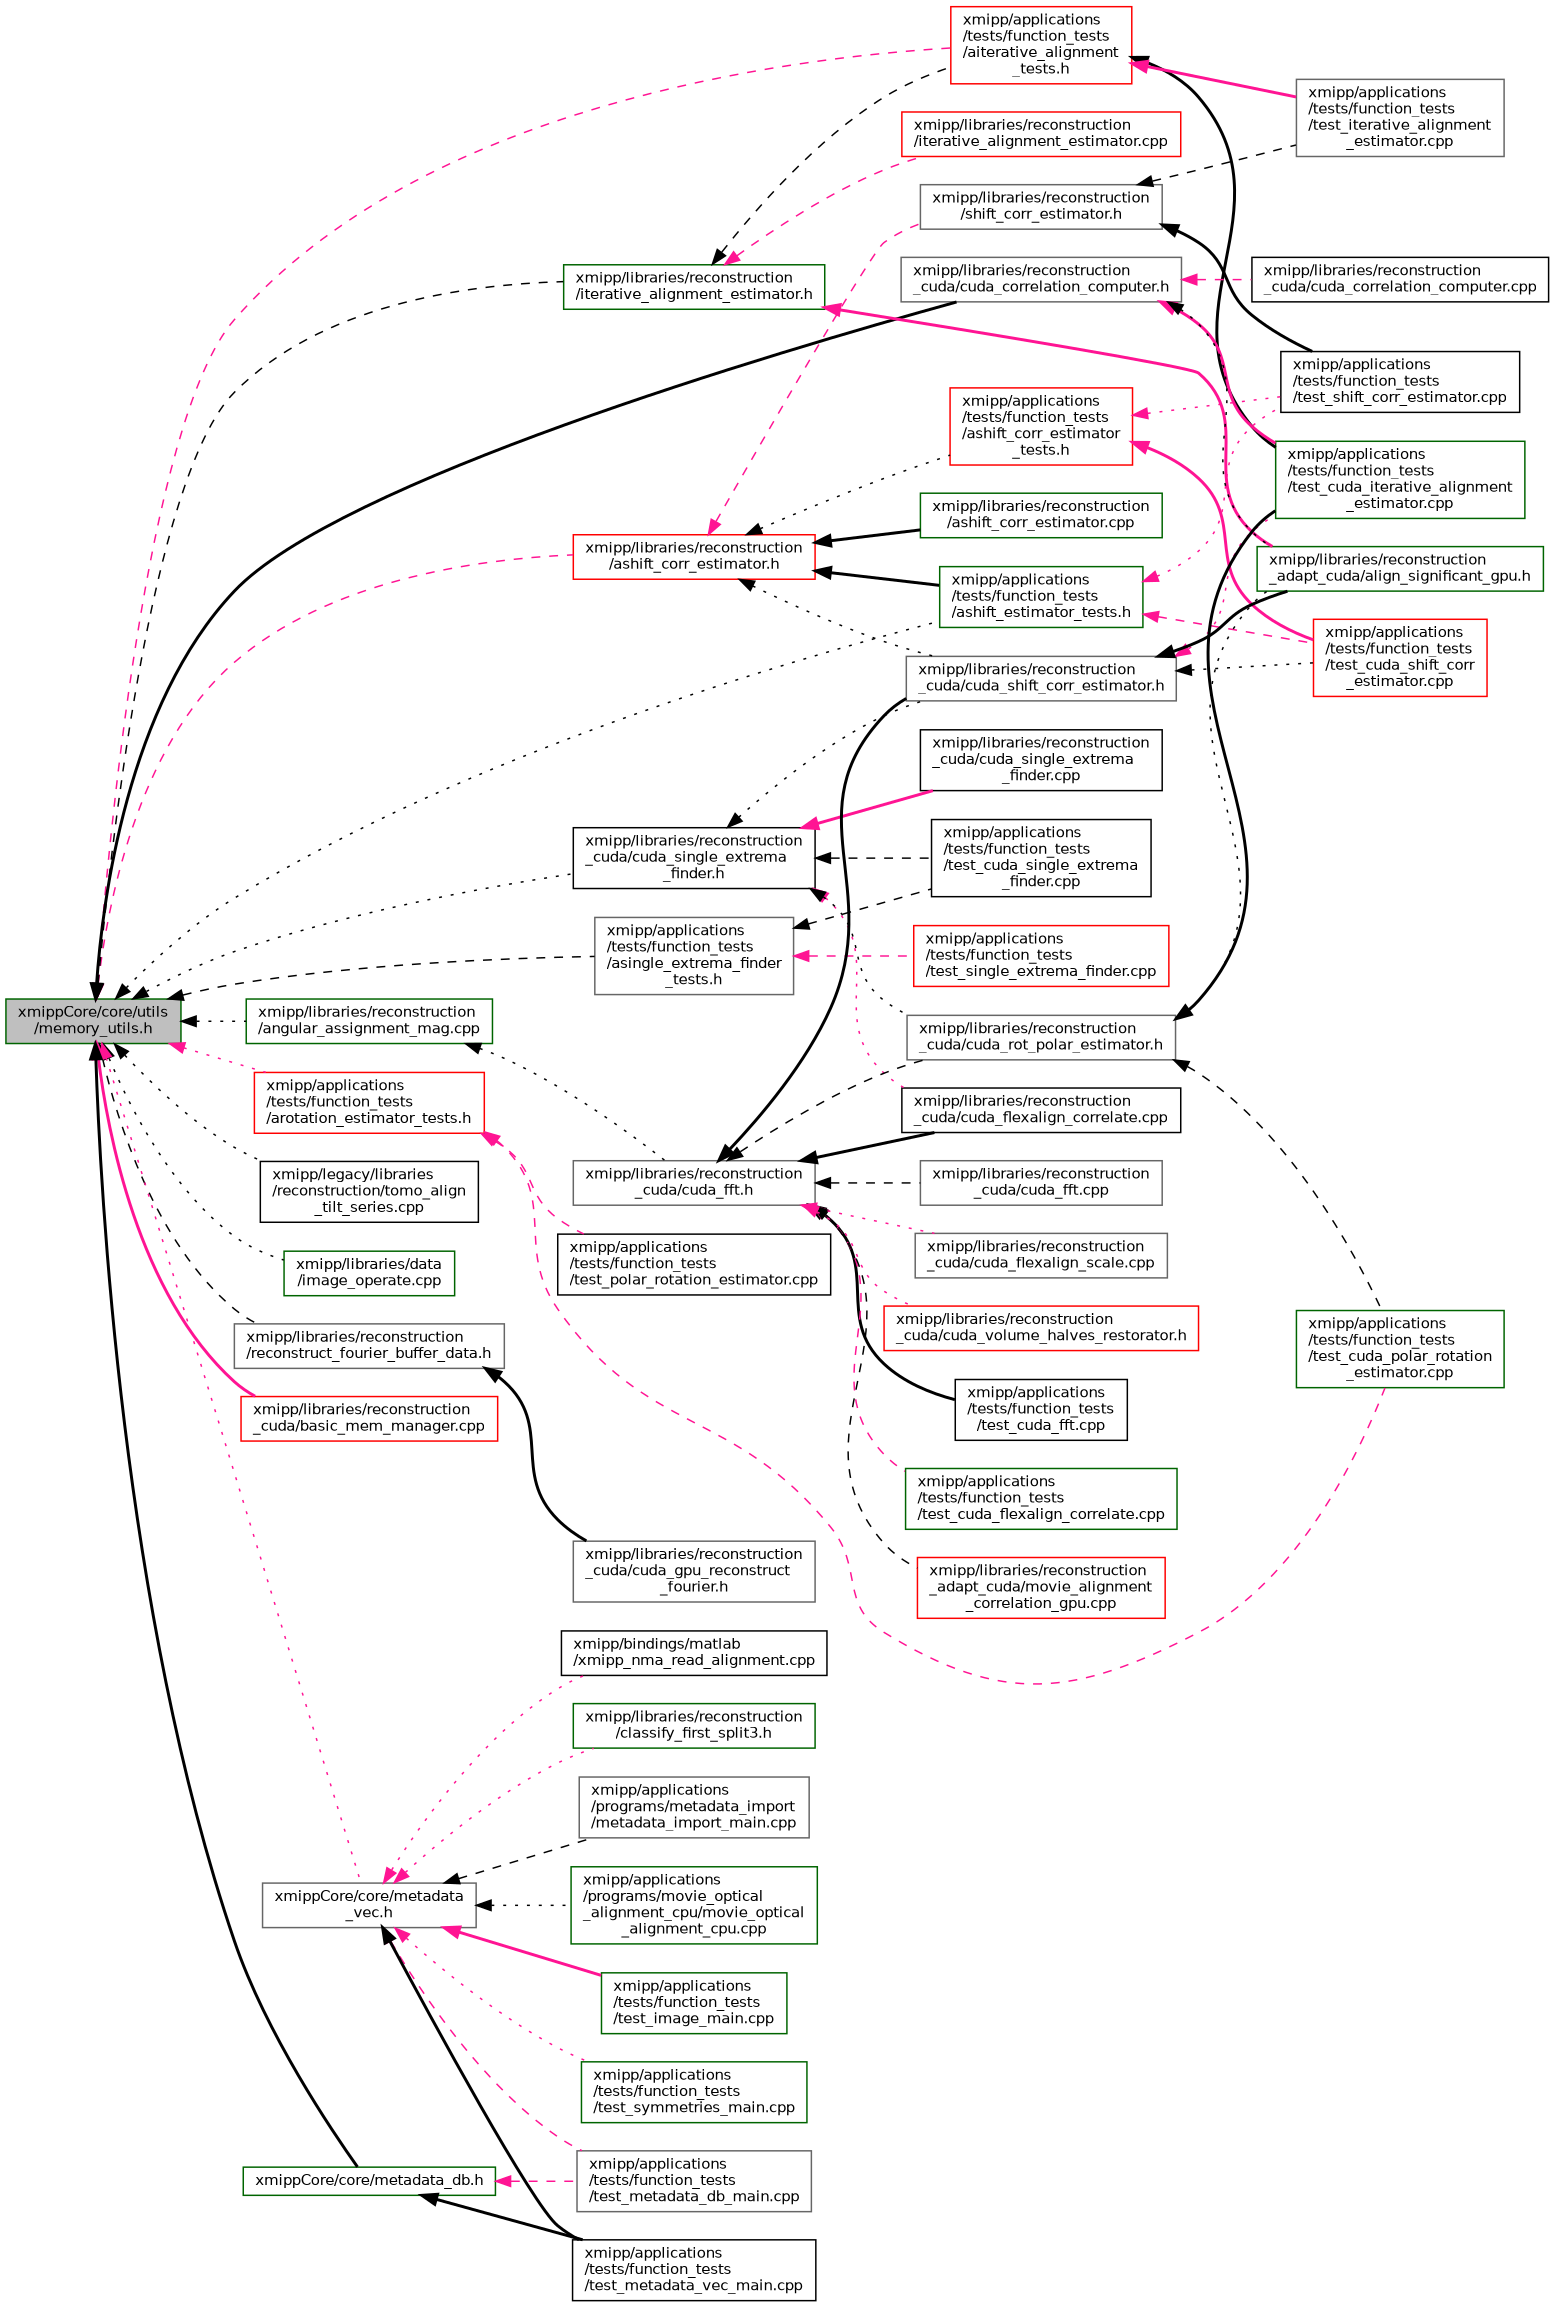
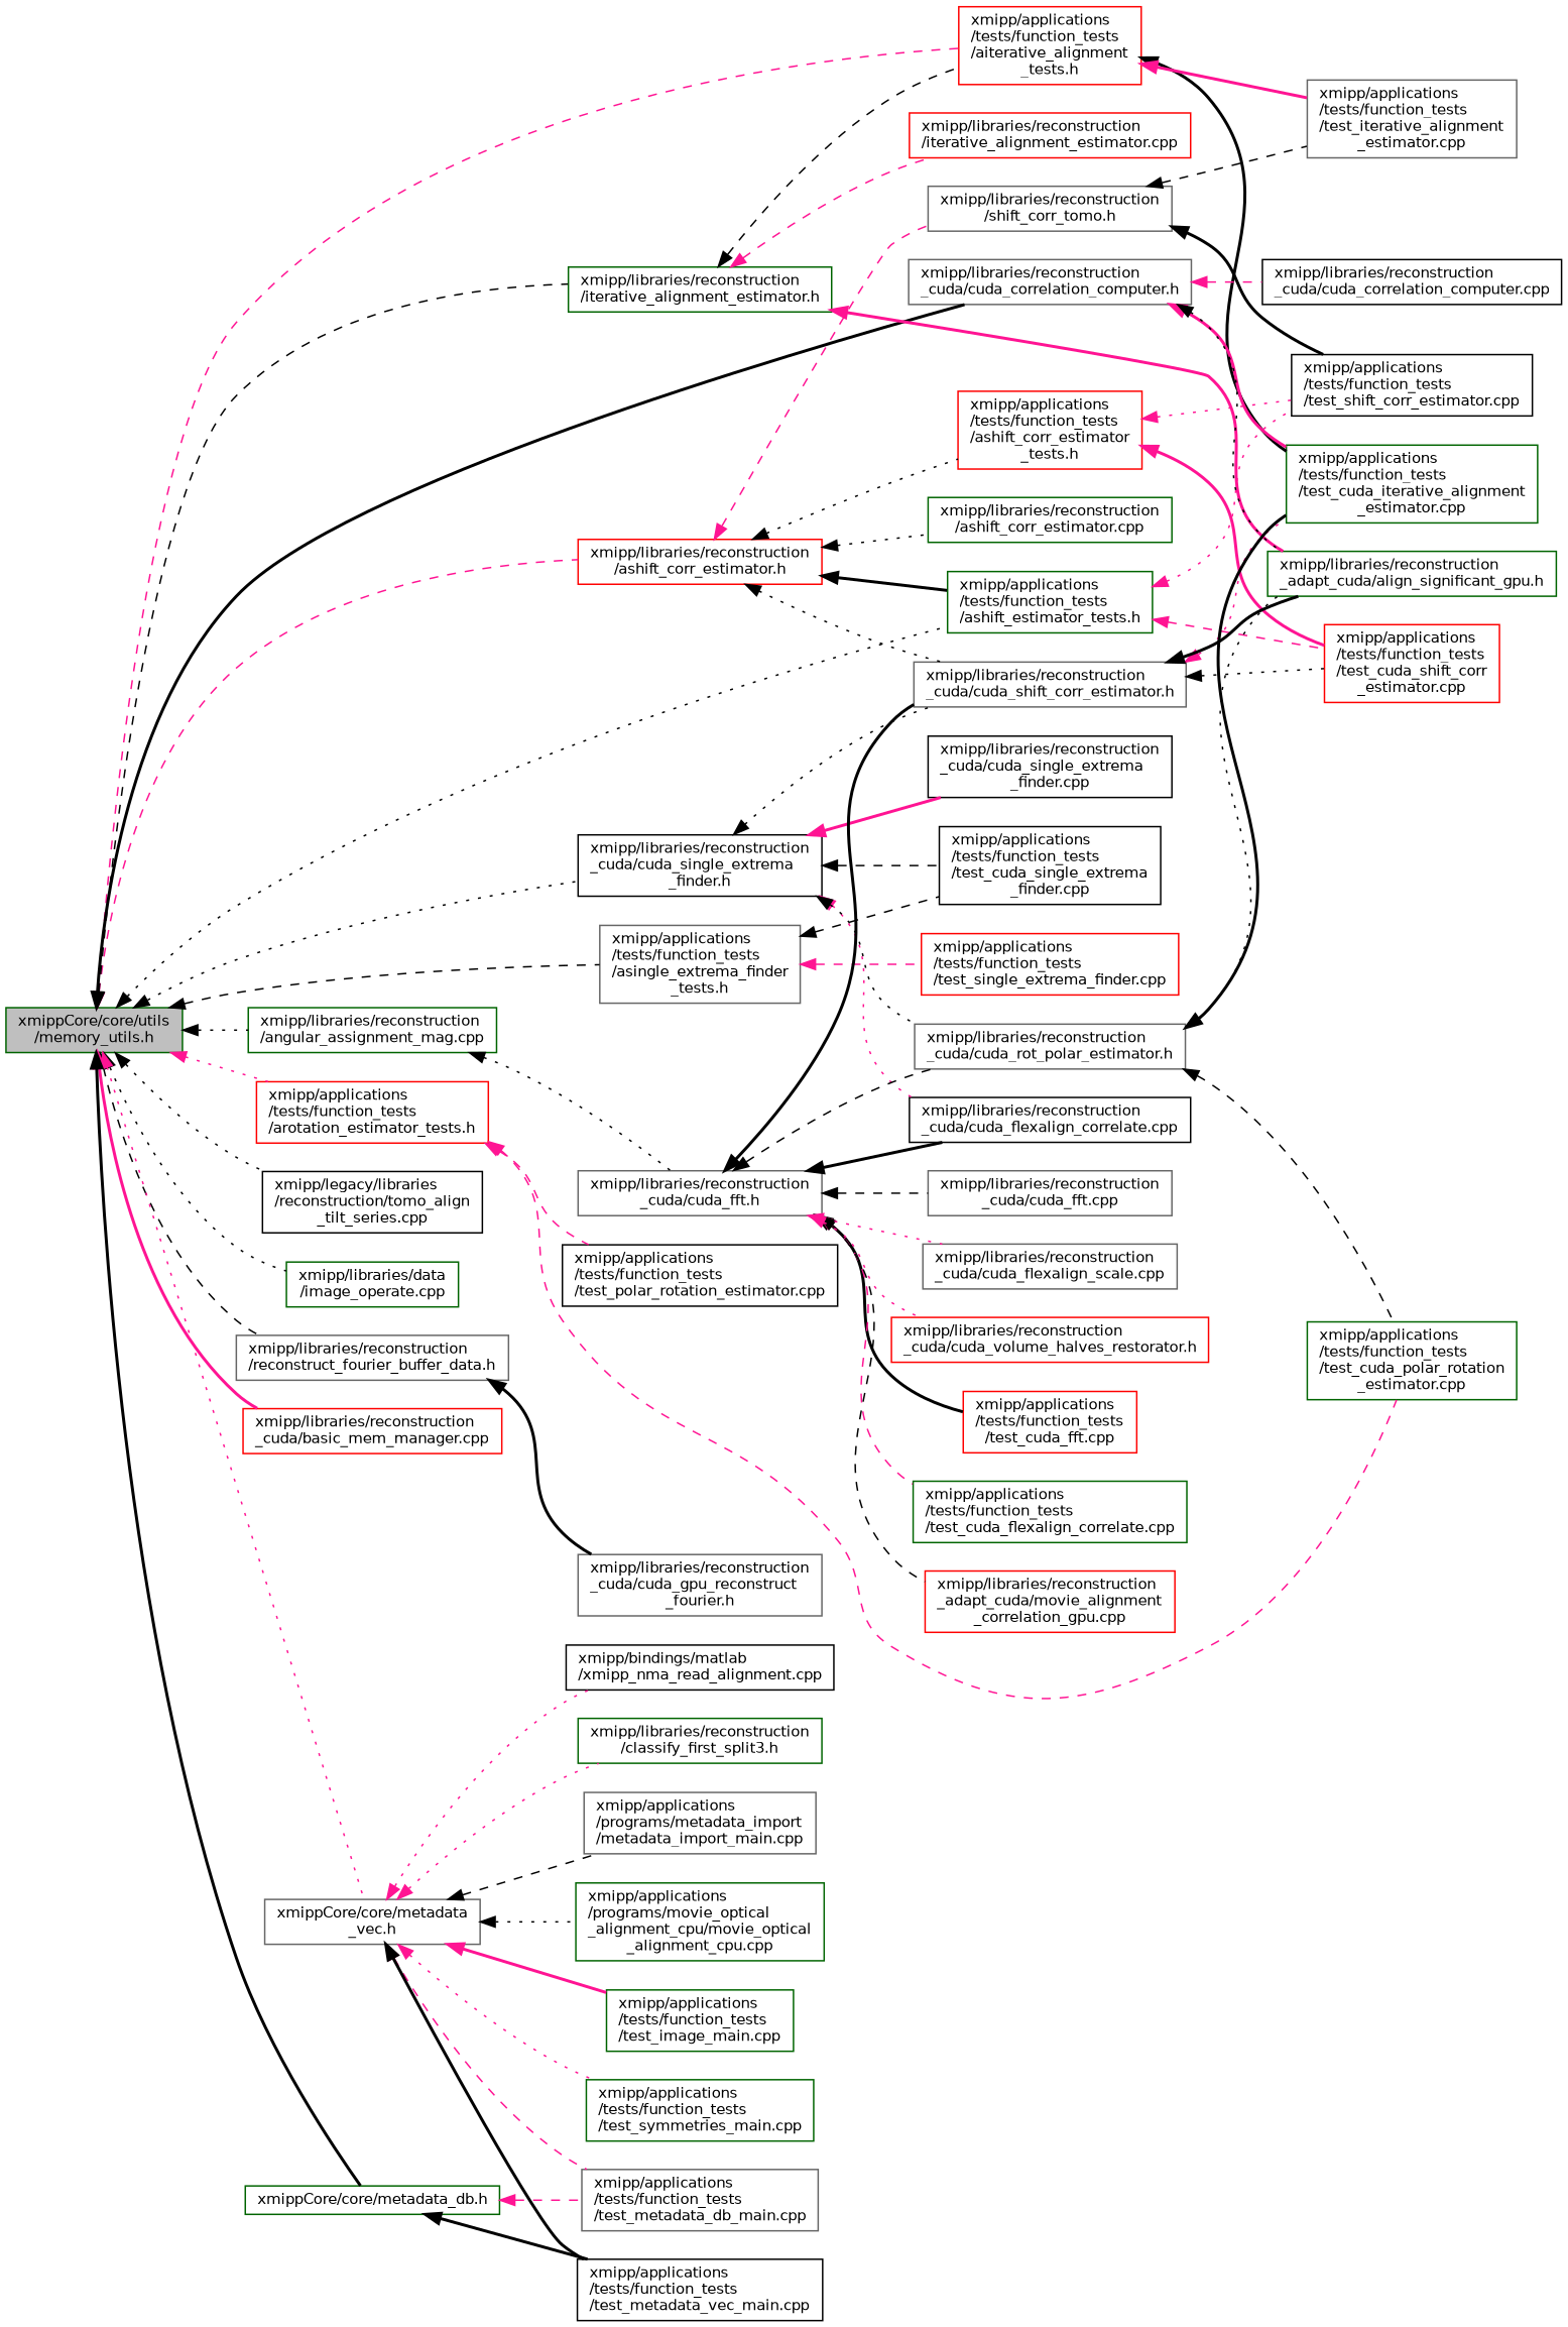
  digraph {
    rankdir=LR
    node [color=darkgreen fillcolor=white fontname=Helvetica fontsize=10 shape=record style=filled]
    edge [color=black dir=back fontname=Helvetica fontsize=10 labelfontname=Helvetica labelfontsize=10 style=dotted]
    n1 [fillcolor=grey75 fontcolor=black height=0.2 label="xmippCore/core/utils\l/memory_utils.h" width=0.4]
    n2 [color=red height=0.2 label="xmipp/applications\l/tests/function_tests\l/aiterative_alignment\l_tests.h" width=0.4]
    n3 [color=red height=0.2 label="xmipp/applications\l/tests/function_tests\l/arotation_estimator_tests.h" width=0.4]
    n4 [height=0.2 label="xmipp/applications\l/tests/function_tests\l/ashift_estimator_tests.h" width=0.4]
    n5 [color=gray40 height=0.2 label="xmipp/applications\l/tests/function_tests\l/asingle_extrema_finder\l_tests.h" width=0.4]
    n6 [color=black height=0.2 label="xmipp/legacy/libraries\l/reconstruction/tomo_align\l_tilt_series.cpp" width=0.4]
    n7 [height=0.2 label="xmipp/libraries/data\l/image_operate.cpp" width=0.4]
    n8 [height=0.2 label="xmipp/libraries/reconstruction\l/angular_assignment_mag.cpp" width=0.4]
    n9 [color=red height=0.2 label="xmipp/libraries/reconstruction\l/ashift_corr_estimator.h" width=0.4]
    n10 [height=0.2 label="xmipp/libraries/reconstruction\l/iterative_alignment_estimator.h" width=0.4]
    n11 [color=gray40 height=0.2 label="xmipp/libraries/reconstruction\l/reconstruct_fourier_buffer_data.h" width=0.4]
    n12 [color=red height=0.2 label="xmipp/libraries/reconstruction\l_cuda/basic_mem_manager.cpp" width=0.4]
    n13 [color=gray40 height=0.2 label="xmipp/libraries/reconstruction\l_cuda/cuda_correlation_computer.h" width=0.4]
    n14 [color=black height=0.2 label="xmipp/libraries/reconstruction\l_cuda/cuda_single_extrema\l_finder.h" width=0.4]
    n15 [color=gray40 height=0.2 label="xmippCore/core/metadata\l_vec.h" width=0.4]
    n16 [height=0.2 label="xmippCore/core/metadata_db.h" width=0.4]
    n17 [height=0.2 label="xmipp/applications\l/tests/function_tests\l/test_cuda_iterative_alignment\l_estimator.cpp" width=0.4]
    n18 [color=gray40 height=0.2 label="xmipp/applications\l/tests/function_tests\l/test_iterative_alignment\l_estimator.cpp" width=0.4]
    n19 [height=0.2 label="xmipp/applications\l/tests/function_tests\l/test_cuda_polar_rotation\l_estimator.cpp" width=0.4]
    n20 [color=black height=0.2 label="xmipp/applications\l/tests/function_tests\l/test_polar_rotation_estimator.cpp" width=0.4]
    n21 [color=red height=0.2 label="xmipp/applications\l/tests/function_tests\l/test_cuda_shift_corr\l_estimator.cpp" width=0.4]
    n22 [color=black height=0.2 label="xmipp/applications\l/tests/function_tests\l/test_shift_corr_estimator.cpp" width=0.4]
    n23 [color=black height=0.2 label="xmipp/applications\l/tests/function_tests\l/test_cuda_single_extrema\l_finder.cpp" width=0.4]
    n24 [color=red height=0.2 label="xmipp/applications\l/tests/function_tests\l/test_single_extrema_finder.cpp" width=0.4]
    n25 [color=gray40 height=0.2 label="xmipp/libraries/reconstruction\l_cuda/cuda_fft.h" width=0.4]
    n26 [color=red height=0.2 label="xmipp/applications\l/tests/function_tests\l/ashift_corr_estimator\l_tests.h" width=0.4]
    n27 [height=0.2 label="xmipp/libraries/reconstruction\l/ashift_corr_estimator.cpp" width=0.4]
-   n28 [color=gray40 height=0.2 label="xmipp/libraries/reconstruction\l/shift_corr_estimator.h" width=0.4]
+   n28 [color=gray40 height=0.2 label="xmipp/libraries/reconstruction\l/shift_corr_tomo.h" width=0.4]
    n29 [color=gray40 height=0.2 label="xmipp/libraries/reconstruction\l_cuda/cuda_shift_corr_estimator.h" width=0.4]
    n30 [height=0.2 label="xmipp/libraries/reconstruction\l_adapt_cuda/align_significant_gpu.h" width=0.4]
    n31 [color=red height=0.2 label="xmipp/libraries/reconstruction\l/iterative_alignment_estimator.cpp" width=0.4]
    n32 [color=gray40 height=0.2 label="xmipp/libraries/reconstruction\l_cuda/cuda_gpu_reconstruct\l_fourier.h" width=0.4]
    n33 [color=black height=0.2 label="xmipp/libraries/reconstruction\l_cuda/cuda_correlation_computer.cpp" width=0.4]
-   n34 [color=black height=0.2 label="xmipp/applications\l/tests/function_tests\l/test_cuda_fft.cpp" width=0.4]
+   n34 [color=red height=0.2 label="xmipp/applications\l/tests/function_tests\l/test_cuda_fft.cpp" width=0.4]
    n35 [height=0.2 label="xmipp/applications\l/tests/function_tests\l/test_cuda_flexalign_correlate.cpp" width=0.4]
    n36 [color=red height=0.2 label="xmipp/libraries/reconstruction\l_adapt_cuda/movie_alignment\l_correlation_gpu.cpp" width=0.4]
    n37 [color=gray40 height=0.2 label="xmipp/libraries/reconstruction\l_cuda/cuda_fft.cpp" width=0.4]
    n38 [color=black height=0.2 label="xmipp/libraries/reconstruction\l_cuda/cuda_flexalign_correlate.cpp" width=0.4]
    n39 [color=gray40 height=0.2 label="xmipp/libraries/reconstruction\l_cuda/cuda_flexalign_scale.cpp" width=0.4]
    n40 [color=gray40 height=0.2 label="xmipp/libraries/reconstruction\l_cuda/cuda_rot_polar_estimator.h" width=0.4]
    n41 [color=red height=0.2 label="xmipp/libraries/reconstruction\l_cuda/cuda_volume_halves_restorator.h" width=0.4]
    n42 [color=black height=0.2 label="xmipp/libraries/reconstruction\l_cuda/cuda_single_extrema\l_finder.cpp" width=0.4]
    n43 [height=0.2 label="xmipp/libraries/reconstruction\l/classify_first_split3.h" width=0.4]
    n44 [color=gray40 height=0.2 label="xmipp/applications\l/programs/metadata_import\l/metadata_import_main.cpp" width=0.4]
    n45 [height=0.2 label="xmipp/applications\l/programs/movie_optical\l_alignment_cpu/movie_optical\l_alignment_cpu.cpp" width=0.4]
    n46 [height=0.2 label="xmipp/applications\l/tests/function_tests\l/test_image_main.cpp" width=0.4]
    n47 [color=gray40 height=0.2 label="xmipp/applications\l/tests/function_tests\l/test_metadata_db_main.cpp" width=0.4]
    n48 [color=black height=0.2 label="xmipp/applications\l/tests/function_tests\l/test_metadata_vec_main.cpp" width=0.4]
    n49 [height=0.2 label="xmipp/applications\l/tests/function_tests\l/test_symmetries_main.cpp" width=0.4]
    n50 [color=black height=0.2 label="xmipp/bindings/matlab\l/xmipp_nma_read_alignment.cpp" width=0.4]
    n1 -> n2 [color=deeppink style=dashed]
    n1 -> n3 [color=deeppink]
    n1 -> n4
    n1 -> n5 [style=dashed]
    n1 -> n6
    n1 -> n7
    n1 -> n8
    n1 -> n9 [color=deeppink style=dashed]
    n1 -> n10 [style=dashed]
    n1 -> n11 [style=dashed]
    n1 -> n12 [color=deeppink style=bold]
    n1 -> n13 [style=bold]
    n1 -> n14
    n1 -> n15 [color=deeppink]
    n1 -> n16 [style=bold]
    n2 -> n17 [style=bold]
    n2 -> n18 [color=deeppink style=bold]
    n3 -> n19 [color=deeppink style=dashed]
    n3 -> n20 [color=deeppink style=dashed]
    n4 -> n21 [color=deeppink style=dashed]
    n4 -> n22 [color=deeppink]
    n5 -> n23 [style=dashed]
    n5 -> n24 [color=deeppink style=dashed]
    n8 -> n25
    n9 -> n4 [style=bold]
    n9 -> n26
-   n9 -> n27 [style=bold]
+   n9 -> n27
    n9 -> n28 [color=deeppink style=dashed]
    n9 -> n29
    n10 -> n2 [style=dashed]
    n10 -> n30 [color=deeppink style=bold]
    n10 -> n31 [color=deeppink style=dashed]
    n11 -> n32 [style=bold]
    n13 -> n17 [color=deeppink style=bold]
    n13 -> n30
    n13 -> n33 [color=deeppink style=dashed]
    n14 -> n23 [style=dashed]
    n14 -> n29
    n14 -> n38 [color=deeppink]
    n14 -> n40
    n14 -> n42 [color=deeppink style=bold]
    n15 -> n43 [color=deeppink]
    n15 -> n44 [style=dashed]
    n15 -> n45
    n15 -> n46 [color=deeppink style=bold]
    n15 -> n47 [color=deeppink style=dashed]
    n15 -> n48 [style=bold]
    n15 -> n49 [color=deeppink]
    n15 -> n50 [color=deeppink]
    n16 -> n47 [color=deeppink style=dashed]
    n16 -> n48 [style=bold]
    n25 -> n29 [style=bold]
    n25 -> n34 [style=bold]
    n25 -> n35 [color=deeppink style=dashed]
    n25 -> n36 [style=dashed]
    n25 -> n37 [style=dashed]
    n25 -> n38 [style=bold]
    n25 -> n39 [color=deeppink]
    n25 -> n40 [style=dashed]
    n25 -> n41 [color=deeppink]
    n26 -> n21 [color=deeppink style=bold]
    n26 -> n22 [color=deeppink]
    n28 -> n18 [style=dashed]
    n28 -> n22 [style=bold]
    n29 -> n17 [color=deeppink]
    n29 -> n21
    n29 -> n30 [style=bold]
    n40 -> n17 [style=bold]
    n40 -> n19 [style=dashed]
    n40 -> n30
  }
